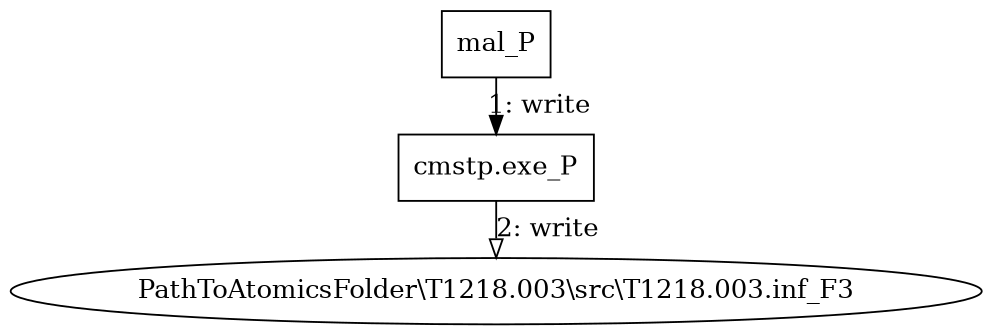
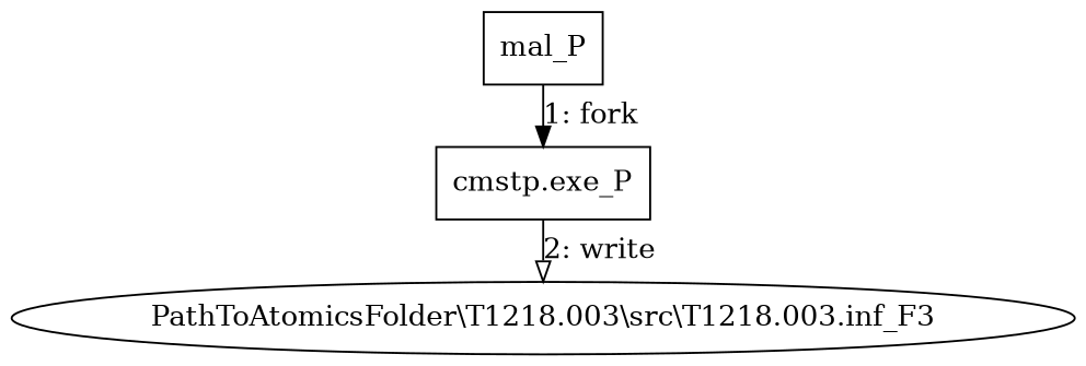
  digraph {
    engine=neato
    fixedsize=false
    fontsize=10
    nodesep=0.3
    rankdir=TB
    ranksep=0
    splines=true
    node [node_type=Process shape=box]
    mal_P
    "cmstp.exe_P"
    "PathToAtomicsFolder\\T1218.003\\src\\T1218.003.inf_F3" [node_type=File shape=ellipse]
-   mal_P -> "cmstp.exe_P" [label="1: write" arrowhead=normal]
+   mal_P -> "cmstp.exe_P" [label="1: fork" arrowhead=normal]
    "cmstp.exe_P" -> "PathToAtomicsFolder\\T1218.003\\src\\T1218.003.inf_F3" [label="2: write" arrowhead=onormal]
  }
